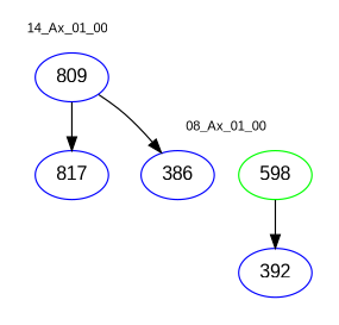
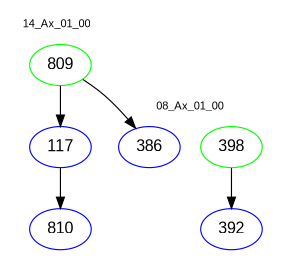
  digraph {
    fontname="Liberation Sans"
    node [color=blue fontname="Liberation Sans"]
    edge [color=black fontname="Liberation Sans"]
-   n1 [label=809]
-   n2 [label=817]
-   n4 [color=green label=598]
+   n1 [color=green label=809]
+   n2 [label=117]
+   n3 [label=810]
+   n4 [color=green label=398]
    n5 [label=392]
    n6 [label=386]
    subgraph cluster_1 {
      color=white
      fontsize=10
      label="14_Ax_01_00"
      n1
      n2
+     n3
    }
    subgraph cluster_2 {
      color=white
      fontsize=10
      label="08_Ax_01_00"
      n4
      n5
      n6
    }
    n1 -> n2
    n1 -> n6
+   n2 -> n3
    n4 -> n5
  }
